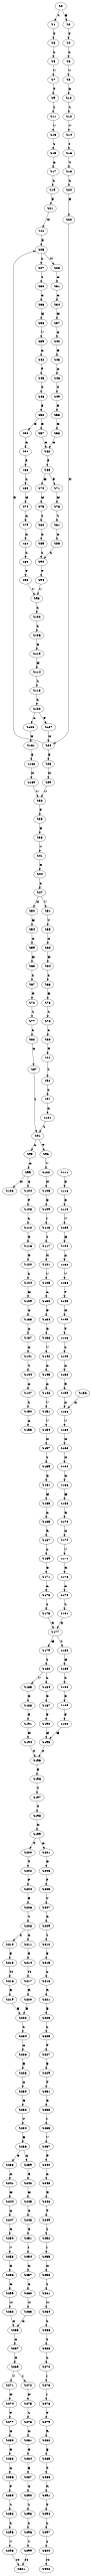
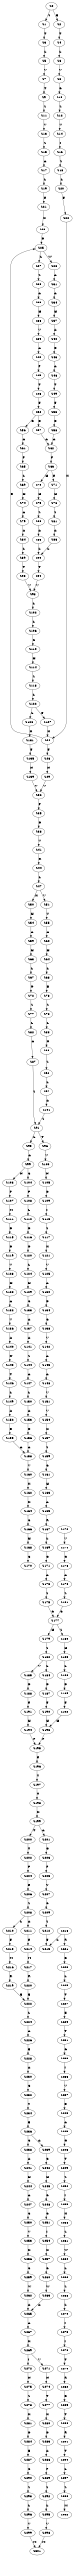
  strict digraph {
    S0
    S1
    S2
    S3
    S4
    S5
    S6
    S7
    S8
    S9
    S10
    S11
    S12
    S13
    S14
    S15
    S16
    S17
    S18
    S19
    S20
    S21
    S22
    S23
    S24
    S25
    S26
    S27
    S28
    S29
    S30
    S31
    S32
    S33
    S34
    S35
    S36
    S37
    S38
    S39
    S40
    S41
    S42
    S43
    S44
    S45
    S46
    S47
    S48
    S49
    S50
    S51
    S52
    S53
    S54
    S55
    S56
    S57
    S58
    S59
    S60
    S61
    S62
    S63
    S64
    S65
    S66
    S67
    S68
    S69
    S70
    S71
    S72
    S73
    S74
    S75
    S76
    S77
    S78
    S79
    S80
    S81
    S82
    S83
    S84
    S85
    S86
    S87
    S88
    S89
    S90
    S91
    S92
    S93
    S94
    S95
    S96
    S97
    S98
    S99
    S100
    S101
    S102
    S103
    S104
    S105
    S106
+   S107
    S108
    S109
    S110
    S111
    S112
    S113
    S114
    S115
    S116
    S117
    S118
    S119
    S120
    S121
    S122
    S123
    S124
    S125
    S126
    S127
    S128
    S129
    S130
    S131
    S132
    S133
    S134
    S135
    S136
    S137
    S138
    S139
    S140
    S141
    S142
    S143
    S144
    S145
    S146
    S147
    S148
    S149
    S150
    S151
    S152
    S153
    S154
    S155
    S156
    S157
    S158
    S159
    S160
    S161
    S162
    S163
    S164
    S165
    S166
    S167
    S168
    S169
    S170
    S171
    S172
    S173
    S174
    S175
    S176
    S177
    S178
    S179
    S180
    S181
    S182
    S183
    S184
    S185
    S186
    S187
    S188
    S189
    S190
    S191
    S192
    S193
    S194
    S195
    S196
    S197
    S198
    S199
    S200
    S201
    S202
    S203
    S204
    S205
    S206
    S207
    S208
    S209
    S210
    S211
    S212
    S213
    S214
    S215
    S216
    S217
    S218
    S219
    S220
    S221
    S222
    S223
    S224
    S225
    S226
    S227
    S228
    S229
    S230
    S231
    S232
    S233
    S234
    S235
    S236
    S237
    S238
    S239
    S240
    S241
    S242
    S243
    S244
    S245
    S246
    S247
    S248
    S249
    S250
    S251
    S252
    S253
    S254
    S255
    S256
    S257
    S258
    S259
    S260
    S261
    S262
    S263
    S264
    S265
    S266
    S267
    S268
    S269
    S270
    S271
    S272
    S273
    S274
    S275
    S276
    S277
    S278
    S279
    S280
    S281
    S282
    S283
    S284
    S285
    S286
    S287
    S288
    S289
    S290
    S291
    S292
    S293
    S294
    S295
    S296
    S297
    S298
    S299
    S300
    S301
    n303 [label=S902]
    S0 -> S1 [label=S]
    S0 -> S2 [label=E]
    S1 -> S3 [label=T]
    S2 -> S4 [label=T]
    S3 -> S5 [label=L]
    S4 -> S6 [label=L]
    S5 -> S7 [label=V]
    S6 -> S8 [label=V]
    S7 -> S9 [label=T]
    S8 -> S10 [label=G]
    S9 -> S11 [label=S]
    S10 -> S12 [label=S]
    S11 -> S13 [label=V]
    S12 -> S14 [label=V]
    S13 -> S15 [label=S]
    S14 -> S16 [label=I]
    S15 -> S17 [label=A]
    S16 -> S18 [label=S]
    S17 -> S19 [label=L]
    S18 -> S20 [label=L]
    S19 -> S21 [label=F]
    S20 -> S22 [label=F]
    S21 -> S23 [label=K]
    S22 -> S24 [label=K]
    S23 -> S25 [label=D]
    S24 -> S25 [label=D]
    S24 -> S26 [label=F]
    S25 -> S27 [label=L]
    S25 -> S28 [label=W]
    S26 -> S29 [label=N]
    S27 -> S30 [label=S]
    S28 -> S31 [label=A]
    S29 -> S32 [label=V]
    S30 -> S33 [label=A]
    S31 -> S34 [label=A]
    S32 -> S35 [label=P]
    S33 -> S36 [label=H]
    S34 -> S37 [label=H]
    S35 -> S38 [label=D]
    S36 -> S39 [label=V]
    S37 -> S40 [label=A]
    S38 -> S41 [label=V]
    S39 -> S42 [label=A]
    S40 -> S43 [label=D]
    S41 -> S44 [label=R]
    S42 -> S45 [label=P]
    S43 -> S46 [label=A]
    S44 -> S47 [label=L]
    S45 -> S48 [label=T]
    S46 -> S49 [label=T]
    S47 -> S50 [label=K]
    S47 -> S51 [label=V]
    S48 -> S52 [label=F]
    S49 -> S53 [label=F]
    S50 -> S54 [label=H]
    S51 -> S55 [label=Y]
    S52 -> S56 [label=E]
    S52 -> S57 [label=D]
    S53 -> S58 [label=D]
    S54 -> S59 [label=A]
    S55 -> S60 [label=A]
    S56 -> S61 [label=A]
    S57 -> S62 [label=A]
    S58 -> S62 [label=A]
    S59 -> S63 [label=H]
    S60 -> S64 [label=H]
    S61 -> S65 [label=P]
    S62 -> S66 [label=P]
    S63 -> S67 [label=L]
    S64 -> S68 [label=L]
    S65 -> S69 [label=L]
    S66 -> S70 [label=H]
    S66 -> S71 [label=F]
    S67 -> S72 [label=D]
    S68 -> S73 [label=E]
    S69 -> S74 [label=H]
    S70 -> S75 [label=H]
    S71 -> S76 [label=H]
    S72 -> S77 [label=S]
    S73 -> S78 [label=S]
    S74 -> S79 [label=A]
    S75 -> S80 [label=S]
    S76 -> S81 [label=S]
    S77 -> S82 [label=L]
    S78 -> S83 [label=L]
    S79 -> S84 [label=A]
    S80 -> S85 [label=A]
    S81 -> S86 [label=A]
    S82 -> S87 [label=A]
    S83 -> S88 [label=K]
    S84 -> S89 [label=L]
    S85 -> S90 [label=L]
    S86 -> S90 [label=L]
    S87 -> S91 [label=S]
    S88 -> S92 [label=S]
    S89 -> S93 [label=T]
    S90 -> S94 [label=T]
    S91 -> S95 [label=L]
    S91 -> S96 [label=T]
    S92 -> S97 [label=L]
    S93 -> S98 [label=V]
    S94 -> S98 [label=V]
    S95 -> S99 [label=A]
    S96 -> S100 [label=V]
    S97 -> S101 [label=A]
    S98 -> S102 [label=L]
    S99 -> S103 [label=N]
    S99 -> S104 [label=G]
    S100 -> S105 [label=N]
    S101 -> S91 [label=S]
    S102 -> S106 [label=L]
+   S103 -> S107 [label=P]
    S104 -> S108 [label=P]
    S105 -> S109 [label=D]
    S106 -> S110 [label=C]
+   S107 -> S111 [label=M]
    S108 -> S112 [label=L]
    S109 -> S113 [label=I]
    S110 -> S114 [label=H]
    S111 -> S115 [label=D]
    S112 -> S116 [label=D]
    S113 -> S117 [label=S]
    S114 -> S118 [label=S]
    S115 -> S119 [label=D]
    S116 -> S120 [label=D]
    S117 -> S121 [label=K]
    S118 -> S122 [label=L]
    S119 -> S123 [label=V]
    S120 -> S124 [label=L]
    S121 -> S125 [label=V]
    S122 -> S126 [label=L]
    S122 -> S127 [label=F]
    S123 -> S128 [label=H]
    S124 -> S129 [label=H]
    S125 -> S130 [label=A]
    S126 -> S131 [label=K]
    S127 -> S24 [label=K]
    S128 -> S132 [label=A]
    S129 -> S133 [label=G]
    S130 -> S134 [label=D]
    S131 -> S135 [label=F]
    S132 -> S136 [label=V]
    S133 -> S137 [label=A]
    S134 -> S138 [label=G]
    S135 -> S139 [label=N]
-   S136 -> S140 [label=P]
+   S136 -> S140 [label=A]
    S137 -> S141 [label=A]
    S138 -> S142 [label=V]
    S139 -> S32 [label=V]
    S140 -> S143 [label=N]
    S141 -> S144 [label=S]
    S142 -> S145 [label=A]
    S143 -> S146 [label=T]
    S144 -> S147 [label=A]
    S145 -> S148 [label=A]
    S146 -> S149 [label=L]
    S147 -> S150 [label=L]
    S148 -> S151 [label=V]
    S149 -> S152 [label=A]
    S150 -> S153 [label=A]
    S151 -> S154 [label=V]
    S152 -> S155 [label=D]
+   S153 -> S156 [label=D]
    S154 -> S157 [label=K]
    S155 -> S158 [label=A]
    S156 -> S158 [label=A]
    S157 -> S159 [label=S]
    S158 -> S160 [label=V]
    S159 -> S161 [label=G]
    S160 -> S162 [label=K]
    S161 -> S163 [label=H]
    S162 -> S164 [label=K]
    S163 -> S165 [label=A]
    S164 -> S166 [label=G]
    S165 -> S167 [label=R]
    S166 -> S168 [label=H]
    S167 -> S169 [label=L]
    S168 -> S170 [label=G]
    S169 -> S171 [label=Q]
-   S170 -> S172 [label=K]
    S171 -> S173 [label=A]
    S172 -> S174 [label=V]
    S173 -> S175 [label=S]
    S174 -> S176 [label=Q]
    S175 -> S177 [label=G]
    S176 -> S178 [label=A]
    S177 -> S179 [label=H]
    S177 -> S180 [label=S]
    S178 -> S181 [label=S]
    S179 -> S182 [label=S]
    S180 -> S183 [label=H]
    S181 -> S177 [label=G]
    S182 -> S184 [label=L]
    S182 -> S185 [label=V]
    S183 -> S186 [label=L]
    S184 -> S187 [label=D]
    S185 -> S188 [label=D]
    S186 -> S189 [label=D]
    S187 -> S190 [label=F]
    S188 -> S191 [label=F]
    S189 -> S192 [label=F]
    S190 -> S193 [label=H]
    S191 -> S194 [label=H]
    S192 -> S193 [label=H]
    S193 -> S195 [label=P]
    S194 -> S195 [label=P]
    S195 -> S196 [label=F]
    S196 -> S197 [label=Y]
    S197 -> S198 [label=T]
    S198 -> S199 [label=K]
    S199 -> S200 [label=T]
    S199 -> S201 [label=A]
    S200 -> S202 [label=T]
    S201 -> S203 [label=Q]
    S202 -> S204 [label=P]
    S203 -> S205 [label=P]
    S204 -> S206 [label=F]
    S205 -> S207 [label=Y]
    S206 -> S208 [label=S]
    S207 -> S209 [label=C]
    S208 -> S210 [label=L]
    S208 -> S211 [label=A]
    S209 -> S212 [label=S]
    S210 -> S213 [label=F]
    S211 -> S214 [label=F]
    S212 -> S215 [label=F]
    S213 -> S216 [label=M]
    S214 -> S217 [label=M]
-   S215 -> S218 [label=L]
+   S218 -> S215 [label=L]
    S216 -> S219 [label=R]
    S217 -> S220 [label=R]
    S218 -> S221 [label=R]
    S219 -> S222 [label=E]
    S220 -> S222 [label=E]
    S221 -> S223 [label=E]
    S222 -> S224 [label=L]
    S223 -> S225 [label=L]
    S224 -> S226 [label=A]
    S225 -> S227 [label=T]
    S226 -> S228 [label=E]
    S227 -> S229 [label=E]
    S228 -> S230 [label=A]
    S229 -> S231 [label=T]
    S230 -> S232 [label=G]
    S231 -> S233 [label=G]
    S232 -> S234 [label=Y]
    S233 -> S235 [label=I]
    S234 -> S236 [label=E]
    S235 -> S237 [label=V]
    S236 -> S238 [label=G]
    S236 -> S239 [label=A]
    S237 -> S240 [label=D]
    S238 -> S241 [label=A]
    S239 -> S242 [label=G]
    S240 -> S243 [label=A]
    S241 -> S244 [label=H]
    S242 -> S245 [label=H]
    S243 -> S246 [label=Q]
    S244 -> S247 [label=A]
    S245 -> S248 [label=G]
    S246 -> S249 [label=T]
    S247 -> S250 [label=G]
    S248 -> S251 [label=G]
    S249 -> S252 [label=S]
    S250 -> S253 [label=V]
    S251 -> S254 [label=I]
    S252 -> S255 [label=I]
    S253 -> S256 [label=K]
    S254 -> S257 [label=K]
    S255 -> S258 [label=K]
    S256 -> S259 [label=G]
    S257 -> S260 [label=G]
    S258 -> S261 [label=S]
    S259 -> S262 [label=W]
    S260 -> S263 [label=W]
    S261 -> S264 [label=W]
    S262 -> S265 [label=A]
    S263 -> S265 [label=A]
    S264 -> S266 [label=L]
    S265 -> S267 [label=A]
    S266 -> S268 [label=S]
    S267 -> S269 [label=K]
    S268 -> S270 [label=L]
    S269 -> S271 [label=V]
    S269 -> S272 [label=I]
    S270 -> S273 [label=I]
    S271 -> S274 [label=N]
    S272 -> S275 [label=N]
    S273 -> S276 [label=I]
    S274 -> S277 [label=T]
    S275 -> S278 [label=S]
    S276 -> S279 [label=T]
    S277 -> S280 [label=K]
    S278 -> S281 [label=K]
    S279 -> S282 [label=R]
    S280 -> S283 [label=D]
    S281 -> S284 [label=D]
    S282 -> S285 [label=E]
    S283 -> S286 [label=A]
    S284 -> S287 [label=E]
    S285 -> S288 [label=T]
    S286 -> S289 [label=P]
    S287 -> S290 [label=G]
    S288 -> S291 [label=R]
    S289 -> S292 [label=S]
    S290 -> S293 [label=S]
    S291 -> S294 [label=T]
    S292 -> S295 [label=L]
    S293 -> S296 [label=L]
    S294 -> S297 [label=L]
    S295 -> S298 [label=V]
    S296 -> S299 [label=V]
    S297 -> S300 [label=S]
    S298 -> S301 [label=M]
    S299 -> S301 [label=M]
    S300 -> n303 [label=M]
  }
